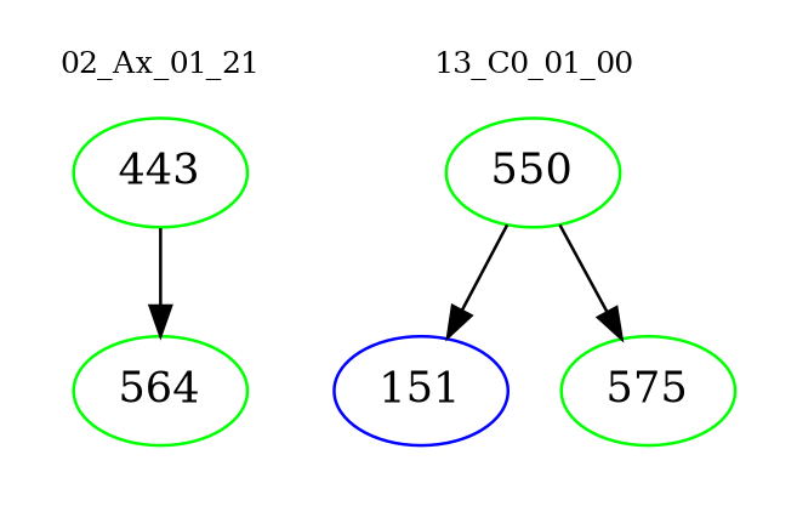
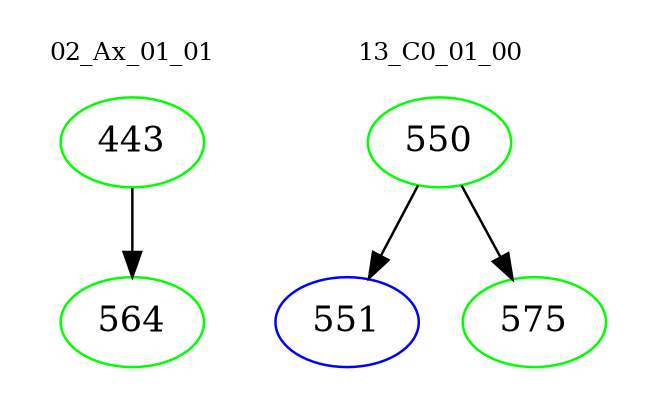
  digraph {
    node [color=green]
    edge [color=black]
    n1 [label=443]
    n2 [label=564]
    n3 [label=550]
-   n4 [color=blue label=151]
+   n4 [color=blue label=551]
    n5 [label=575]
    subgraph cluster_1 {
      color=white
      fontsize=10
-     label="02_Ax_01_21"
+     label="02_Ax_01_01"
      n1
      n2
    }
    subgraph cluster_2 {
      color=white
      fontsize=10
      label="13_C0_01_00"
      n3
      n4
      n5
    }
    n1 -> n2
    n3 -> n4
    n3 -> n5
  }
